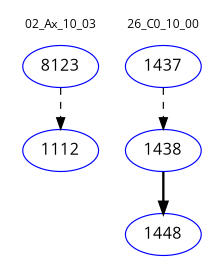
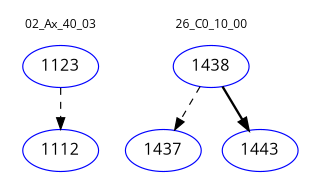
  digraph {
    fontname="Open Sans"
    node [color=blue fontname="Open Sans"]
    edge [color=black fontname="Open Sans" style=dashed]
-   n1 [label=8123]
+   n1 [label=1123]
    n2 [label=1112]
    n3 [label=1438]
    n4 [label=1437]
-   n5 [label=1448]
+   n5 [label=1443]
    subgraph cluster_1 {
      color=white
      fontsize=10
-     label="02_Ax_10_03"
+     label="02_Ax_40_03"
      n1
      n2
    }
    subgraph cluster_2 {
      color=white
      fontsize=10
      label="26_C0_10_00"
      n3
      n4
      n5
    }
    n1 -> n2
-   n4 -> n3
+   n3 -> n4
    n3 -> n5 [style=bold]
  }
